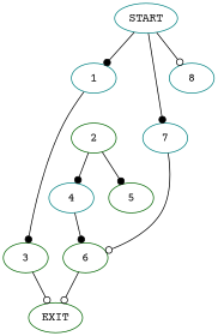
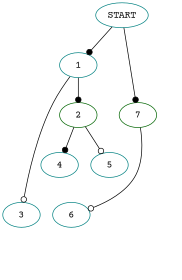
  digraph {
    fontname="Courier Prime"
    node [color=teal fontname="Courier Prime"]
    edge [arrowhead=dot fontname="Courier Prime"]
    n1 [label=START]
    1
-   7
-   8
+   7 [color=darkgreen]
    2 [color=darkgreen]
-   3 [color=darkgreen]
-   6 [color=darkgreen]
-   n8 [color=darkgreen label=EXIT]
+   3
+   6
    4
-   5 [color=darkgreen]
+   5
    n1 -> 1
    n1 -> 7
-   n1 -> 8 [arrowhead=odot]
-   1 -> 3
+   1 -> 2
+   1 -> 3 [arrowhead=odot]
    7 -> 6 [arrowhead=odot]
    2 -> 4
-   2 -> 5
-   3 -> n8 [arrowhead=odot]
-   6 -> n8 [arrowhead=odot]
-   4 -> 6
+   2 -> 5 [arrowhead=odot]
  }
